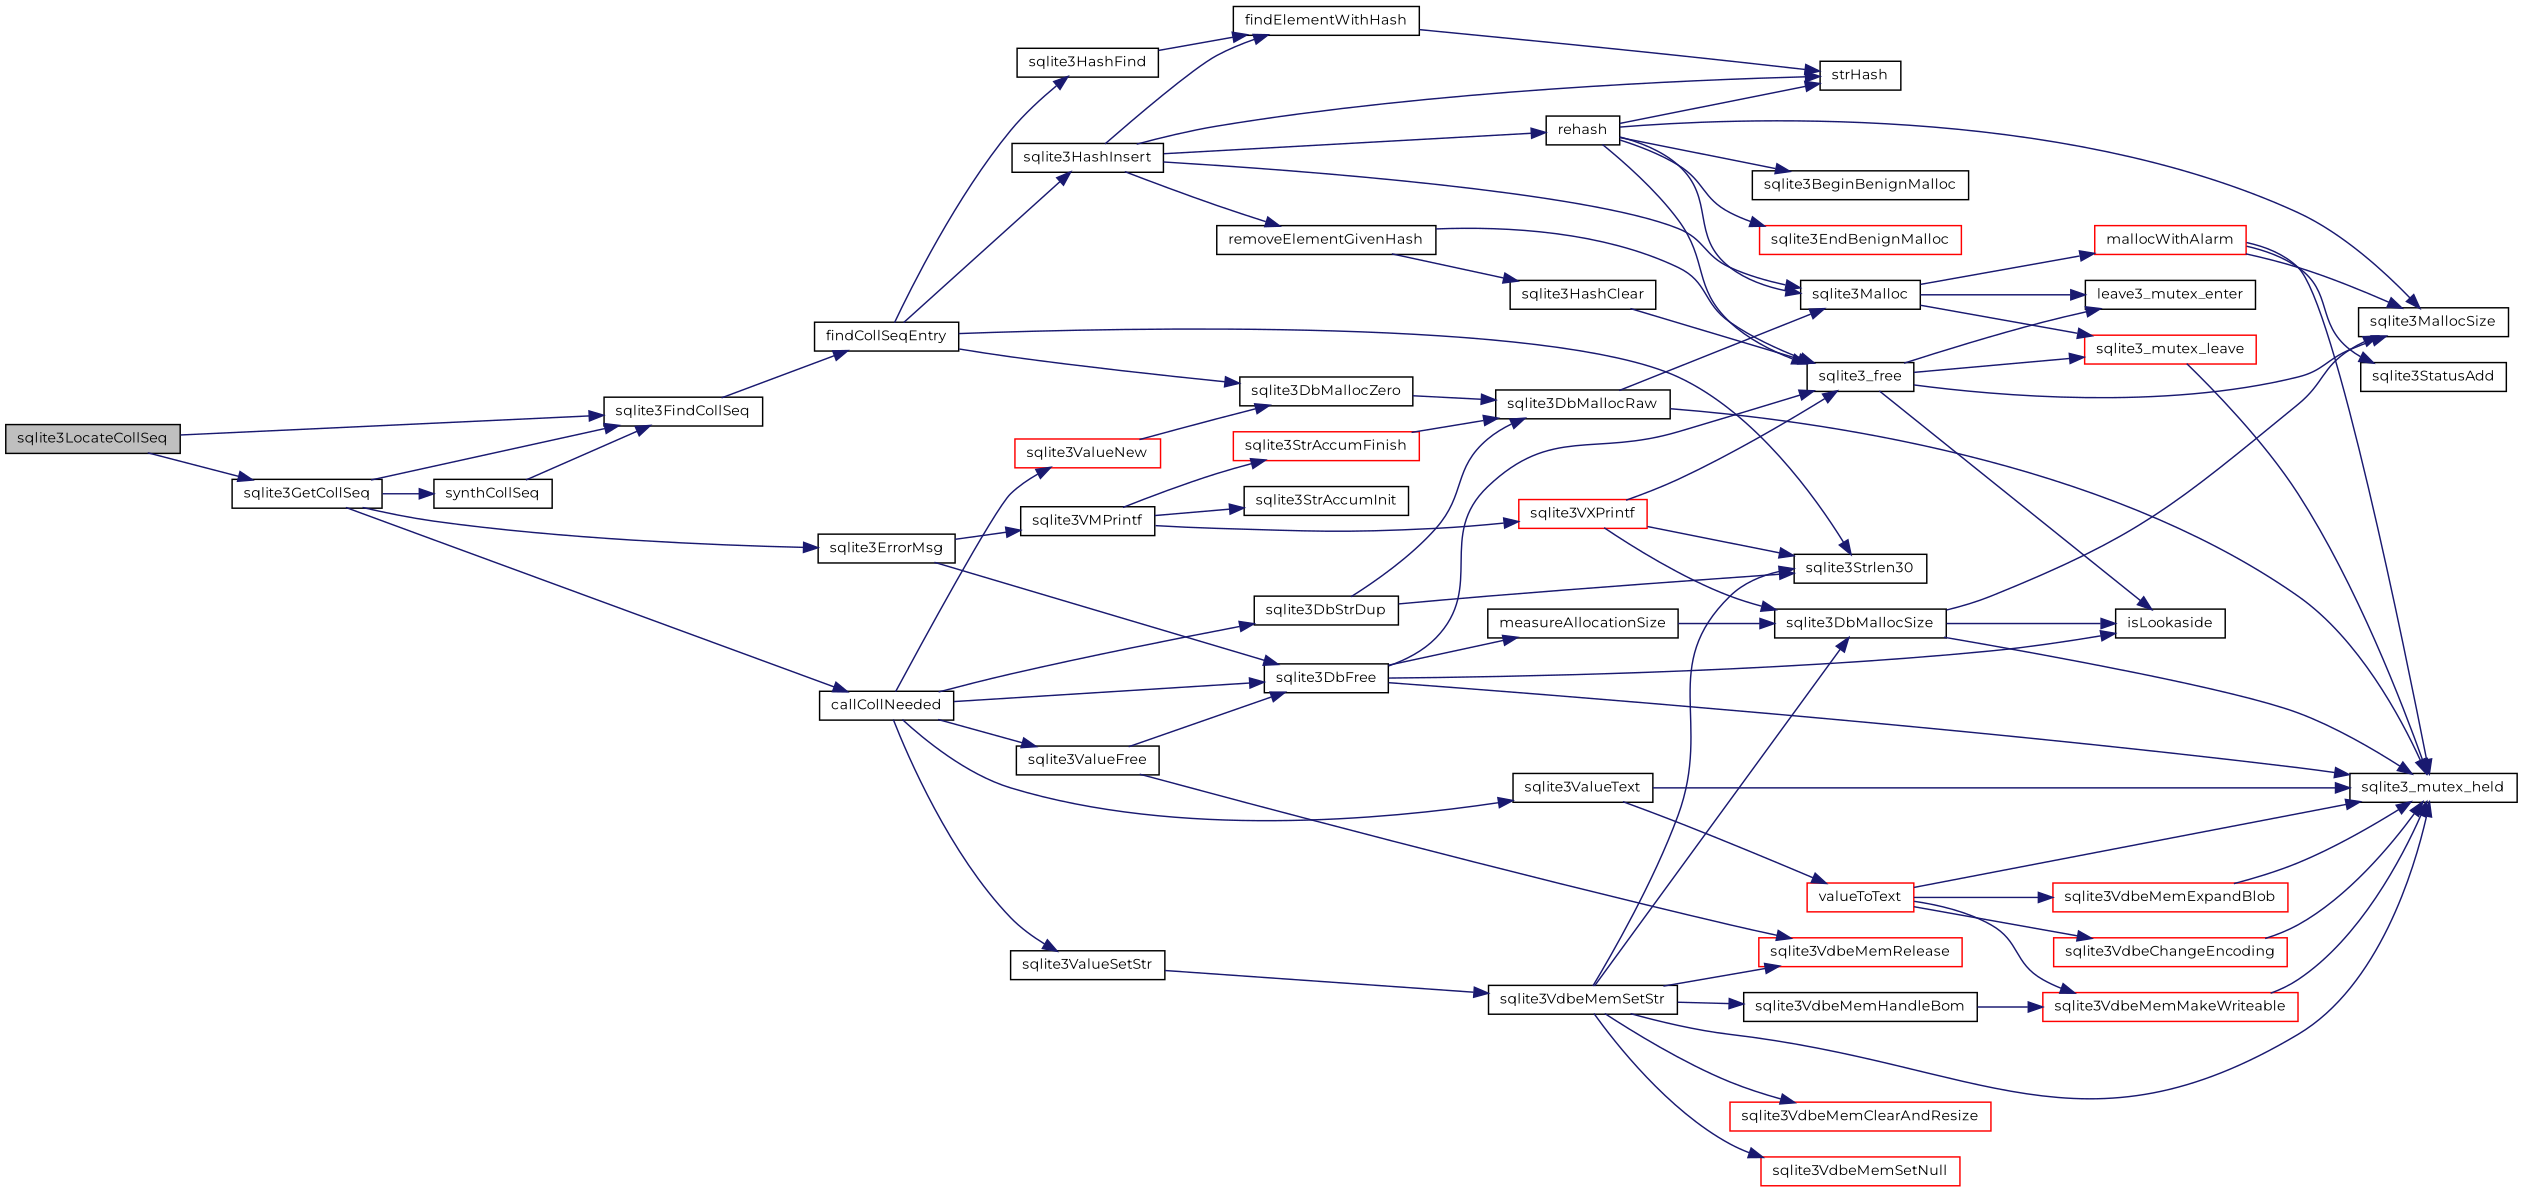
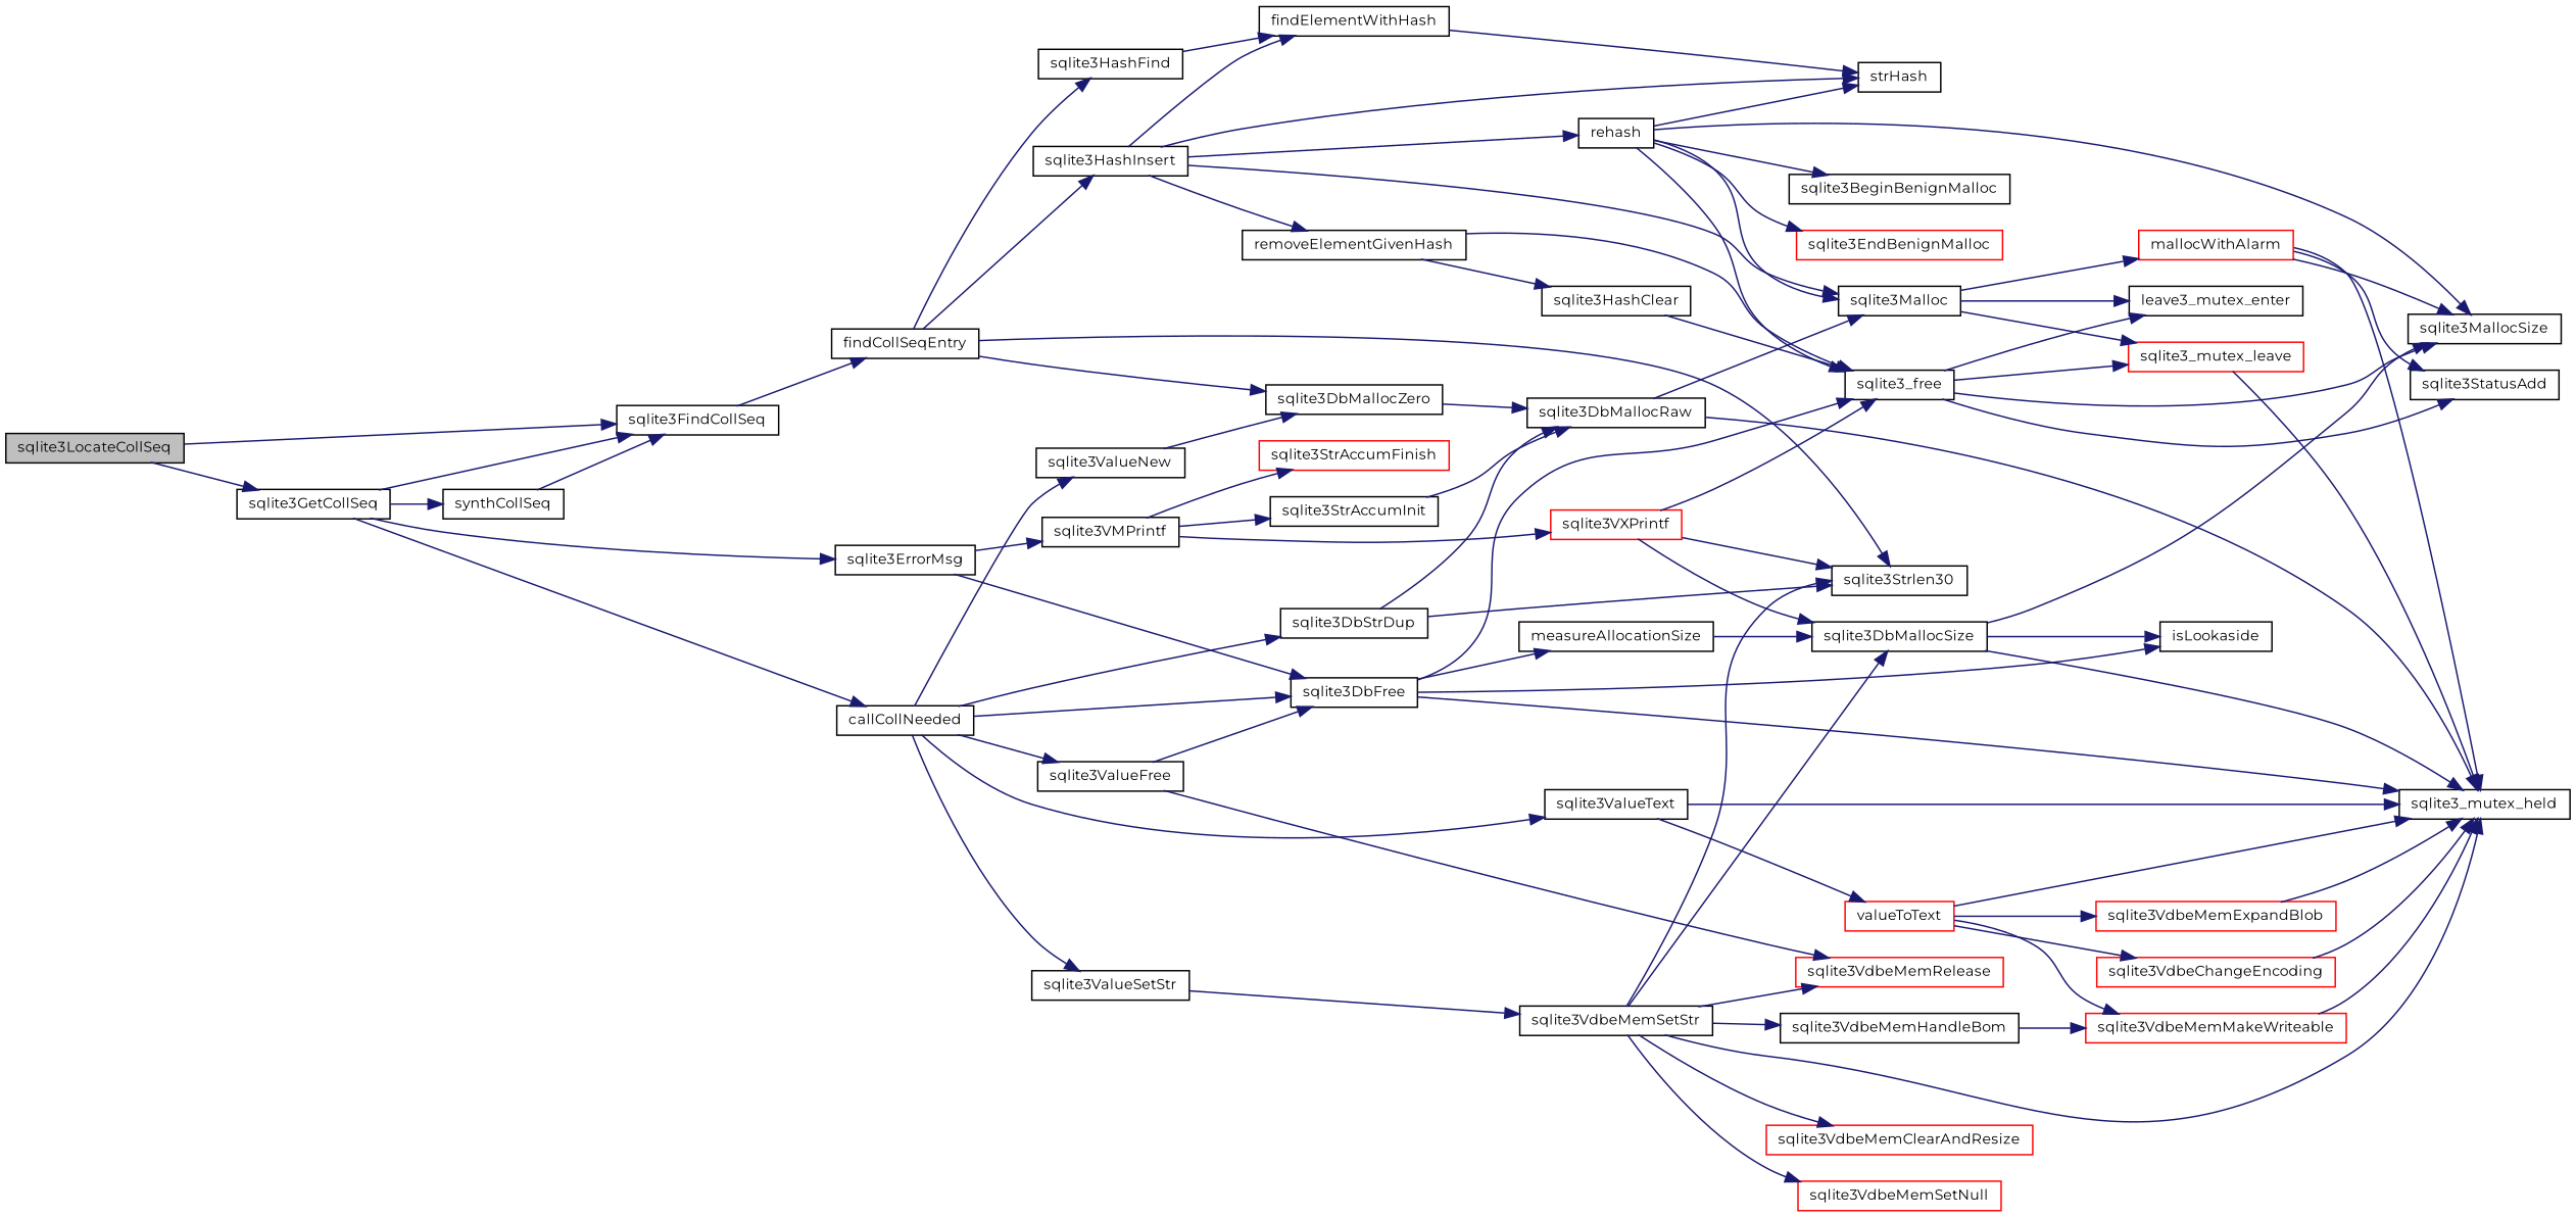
  digraph {
    fontname=Montserrat
    rankdir=LR
    node [color=black fillcolor=white fontname=Montserrat fontsize=10 shape=record style=filled]
    edge [color=midnightblue fontname=Montserrat fontsize=10 labelfontname=FreeSans labelfontsize=10 style=solid]
    n1 [fillcolor=grey75 fontcolor=black height=0.2 label=sqlite3LocateCollSeq width=0.4]
    n2 [height=0.2 label=sqlite3FindCollSeq width=0.4]
    n3 [height=0.2 label=sqlite3GetCollSeq width=0.4]
    n4 [height=0.2 label=findCollSeqEntry width=0.4]
    n5 [height=0.2 label=callCollNeeded width=0.4]
    n6 [height=0.2 label=synthCollSeq width=0.4]
    n7 [height=0.2 label=sqlite3ErrorMsg width=0.4]
    n8 [height=0.2 label=sqlite3HashFind width=0.4]
    n9 [height=0.2 label=sqlite3Strlen30 width=0.4]
    n10 [height=0.2 label=sqlite3DbMallocZero width=0.4]
    n11 [height=0.2 label=sqlite3HashInsert width=0.4]
    n12 [height=0.2 label=findElementWithHash width=0.4]
    n13 [height=0.2 label=sqlite3DbMallocRaw width=0.4]
    n14 [height=0.2 label=strHash width=0.4]
    n15 [height=0.2 label=sqlite3Malloc width=0.4]
    n16 [height=0.2 label=removeElementGivenHash width=0.4]
    n17 [height=0.2 label=rehash width=0.4]
    n18 [height=0.2 label=sqlite3DbFree width=0.4]
    n19 [height=0.2 label=sqlite3_mutex_held width=0.4]
    n20 [height=0.2 label=sqlite3_free width=0.4]
    n21 [height=0.2 label=measureAllocationSize width=0.4]
    n22 [height=0.2 label=isLookaside width=0.4]
    n23 [height=0.2 label=leave3_mutex_enter width=0.4]
    n24 [color=red height=0.2 label=mallocWithAlarm width=0.4]
    n25 [color=red height=0.2 label=sqlite3_mutex_leave width=0.4]
    n26 [height=0.2 label=sqlite3MallocSize width=0.4]
    n27 [height=0.2 label=sqlite3StatusAdd width=0.4]
    n28 [height=0.2 label=sqlite3HashClear width=0.4]
    n29 [height=0.2 label=sqlite3BeginBenignMalloc width=0.4]
    n30 [color=red height=0.2 label=sqlite3EndBenignMalloc width=0.4]
    n31 [height=0.2 label=sqlite3DbMallocSize width=0.4]
    n32 [height=0.2 label=sqlite3DbStrDup width=0.4]
-   n33 [color=red height=0.2 label=sqlite3ValueNew width=0.4]
+   n33 [height=0.2 label=sqlite3ValueNew width=0.4]
    n34 [height=0.2 label=sqlite3ValueSetStr width=0.4]
    n35 [height=0.2 label=sqlite3ValueText width=0.4]
    n36 [height=0.2 label=sqlite3ValueFree width=0.4]
    n37 [height=0.2 label=sqlite3VMPrintf width=0.4]
    n38 [height=0.2 label=sqlite3VdbeMemSetStr width=0.4]
    n39 [color=red height=0.2 label=valueToText width=0.4]
    n40 [color=red height=0.2 label=sqlite3VdbeMemRelease width=0.4]
    n41 [color=red height=0.2 label=sqlite3VdbeMemSetNull width=0.4]
    n42 [color=red height=0.2 label=sqlite3VdbeMemClearAndResize width=0.4]
    n43 [height=0.2 label=sqlite3VdbeMemHandleBom width=0.4]
    n44 [color=red height=0.2 label=sqlite3VdbeMemMakeWriteable width=0.4]
    n45 [color=red height=0.2 label=sqlite3VdbeMemExpandBlob width=0.4]
    n46 [color=red height=0.2 label=sqlite3VdbeChangeEncoding width=0.4]
    n47 [height=0.2 label=sqlite3StrAccumInit width=0.4]
    n48 [color=red height=0.2 label=sqlite3VXPrintf width=0.4]
    n49 [color=red height=0.2 label=sqlite3StrAccumFinish width=0.4]
    n1 -> n2
    n1 -> n3
    n2 -> n4
    n3 -> n2
    n3 -> n5
    n3 -> n6
    n3 -> n7
    n4 -> n8
    n4 -> n9
    n4 -> n10
    n4 -> n11
    n5 -> n18
    n5 -> n32
    n5 -> n33
    n5 -> n34
    n5 -> n35
    n5 -> n36
    n6 -> n2
    n7 -> n18
    n7 -> n37
    n8 -> n12
    n10 -> n13
    n11 -> n12
    n11 -> n14
    n11 -> n15
    n11 -> n16
    n11 -> n17
    n12 -> n14
    n13 -> n15
    n13 -> n19
    n15 -> n23
    n15 -> n24
    n15 -> n25
    n16 -> n20
    n16 -> n28
    n17 -> n14
    n17 -> n15
    n17 -> n20
    n17 -> n26
    n17 -> n29
    n17 -> n30
    n18 -> n19
    n18 -> n20
    n18 -> n21
    n18 -> n22
    n20 -> n23
    n20 -> n25
    n20 -> n26
-   n20 -> n22
+   n20 -> n27
    n21 -> n31
    n24 -> n19
    n24 -> n26
    n24 -> n27
    n25 -> n19
    n28 -> n20
    n31 -> n19
    n31 -> n22
    n31 -> n26
    n32 -> n9
    n32 -> n13
    n33 -> n10
    n34 -> n38
    n35 -> n19
    n35 -> n39
    n36 -> n18
    n36 -> n40
    n37 -> n47
    n37 -> n48
    n37 -> n49
    n38 -> n9
    n38 -> n19
    n38 -> n31
    n38 -> n40
    n38 -> n41
    n38 -> n42
    n38 -> n43
    n39 -> n19
    n39 -> n44
    n39 -> n45
    n39 -> n46
    n43 -> n44
    n44 -> n19
    n45 -> n19
    n46 -> n19
    n48 -> n9
    n48 -> n20
    n48 -> n31
-   n49 -> n13
+   n47 -> n13
  }
